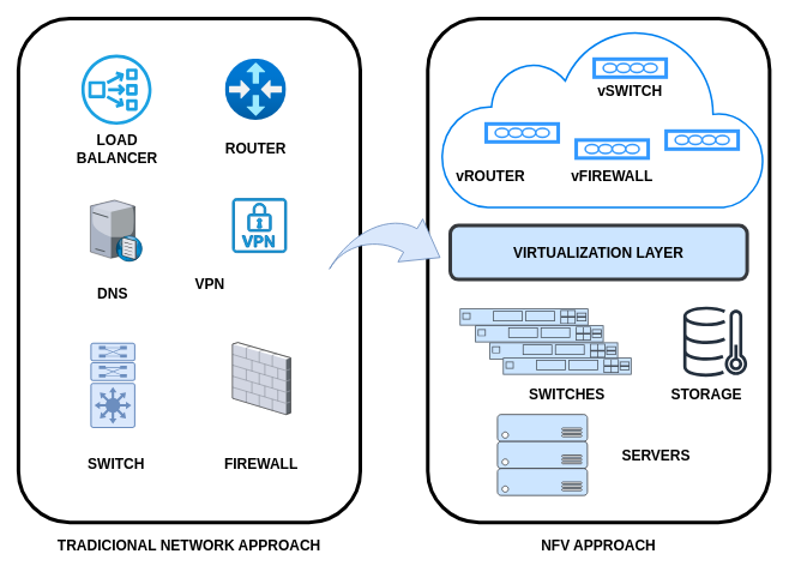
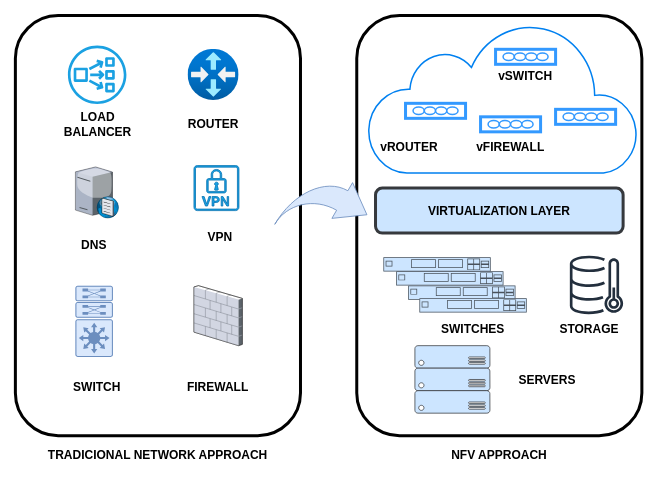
  <mxCell id="0" />
  <mxCell id="1" parent="0" />
  <mxCell id="2" value="" style="rounded=1;whiteSpace=wrap;html=1;strokeWidth=4;" vertex="1" parent="1"><mxGeometry x="475" y="20" width="380" height="560" as="geometry" /></mxCell>
  <mxCell id="3" value="" style="html=1;verticalLabelPosition=bottom;align=center;labelBackgroundColor=#ffffff;verticalAlign=top;strokeWidth=2;strokeColor=#0080F0;shadow=0;dashed=0;shape=mxgraph.ios7.icons.cloud;" vertex="1" parent="1"><mxGeometry x="490" y="29" width="360" height="201" as="geometry" /></mxCell>
  <mxCell id="4" value="" style="rounded=1;whiteSpace=wrap;html=1;strokeWidth=4;" vertex="1" parent="1"><mxGeometry x="20" y="20" width="380" height="560" as="geometry" /></mxCell>
  <mxCell id="5" value="" style="sketch=0;outlineConnect=0;fillColor=#1ba1e2;strokeColor=#006EAF;dashed=0;verticalLabelPosition=bottom;verticalAlign=top;align=center;html=1;fontSize=12;fontStyle=0;aspect=fixed;pointerEvents=1;shape=mxgraph.aws4.network_load_balancer;fontColor=#ffffff;" vertex="1" parent="1"><mxGeometry x="90" y="60" width="78" height="78" as="geometry" /></mxCell>
  <mxCell id="6" value="" style="image;aspect=fixed;html=1;points=[];align=center;fontSize=12;image=img/lib/azure2/networking/Virtual_Router.svg;" vertex="1" parent="1"><mxGeometry x="250" y="65" width="68" height="68" as="geometry" /></mxCell>
  <mxCell id="7" value="" style="sketch=0;pointerEvents=1;shadow=0;dashed=0;html=1;strokeColor=#006EAF;fillColor=#1ba1e2;aspect=fixed;labelPosition=center;verticalLabelPosition=bottom;verticalAlign=top;align=center;outlineConnect=0;shape=mxgraph.vvd.vpn;fontColor=#ffffff;" vertex="1" parent="1"><mxGeometry x="258" y="220" width="60" height="60" as="geometry" /></mxCell>
  <mxCell id="8" value="" style="verticalLabelPosition=bottom;sketch=0;aspect=fixed;html=1;verticalAlign=top;strokeColor=#6c8ebf;align=center;outlineConnect=0;shape=mxgraph.citrix.dns_server;fillColor=#dae8fc;" vertex="1" parent="1"><mxGeometry x="100" y="220" width="57.89" height="70" as="geometry" /></mxCell>
  <mxCell id="9" value="" style="verticalLabelPosition=bottom;sketch=0;aspect=fixed;html=1;verticalAlign=top;strokeColor=#6c8ebf;align=center;outlineConnect=0;shape=mxgraph.citrix.firewall;fillColor=#dae8fc;" vertex="1" parent="1"><mxGeometry x="258" y="380" width="64.52" height="80" as="geometry" /></mxCell>
  <mxCell id="10" value="" style="sketch=0;points=[[0.015,0.015,0],[0.985,0.015,0],[0.985,0.985,0],[0.015,0.985,0],[0.25,0,0],[0.5,0,0],[0.75,0,0],[1,0.25,0],[1,0.5,0],[1,0.75,0],[0.75,1,0],[0.5,1,0],[0.25,1,0],[0,0.75,0],[0,0.5,0],[0,0.25,0]];verticalLabelPosition=bottom;html=1;verticalAlign=top;aspect=fixed;align=center;pointerEvents=1;shape=mxgraph.cisco19.rect;prIcon=l3_switch_with_dual_supervisor;fillColor=#dae8fc;strokeColor=#6c8ebf;" vertex="1" parent="1"><mxGeometry x="100" y="380" width="50" height="95" as="geometry" /></mxCell>
  <mxCell id="11" value="LOAD BALANCER" style="text;html=1;strokeColor=none;fillColor=none;align=center;verticalAlign=middle;whiteSpace=wrap;rounded=0;fontStyle=1;fontSize=16;" vertex="1" parent="1"><mxGeometry x="100" y="150" width="60" height="30" as="geometry" /></mxCell>
  <mxCell id="12" value="ROUTER" style="text;html=1;strokeColor=none;fillColor=none;align=center;verticalAlign=middle;whiteSpace=wrap;rounded=0;fontStyle=1;fontSize=16;" vertex="1" parent="1"><mxGeometry x="254" y="150" width="60" height="30" as="geometry" /></mxCell>
- <mxCell id="13" value="VPN" style="text;html=1;strokeColor=none;fillColor=none;align=center;verticalAlign=middle;whiteSpace=wrap;rounded=0;fontStyle=1;fontSize=16;" vertex="1" parent="1"><mxGeometry x="202.52" y="300" width="60" height="30" as="geometry" /></mxCell>
+ <mxCell id="13" value="VPN" style="text;html=1;strokeColor=none;fillColor=none;align=center;verticalAlign=middle;whiteSpace=wrap;rounded=0;fontStyle=1;fontSize=16;" vertex="1" parent="1"><mxGeometry x="262.52" y="300" width="60" height="30" as="geometry" /></mxCell>
  <mxCell id="14" value="DNS" style="text;html=1;strokeColor=none;fillColor=none;align=center;verticalAlign=middle;whiteSpace=wrap;rounded=0;fontStyle=1;fontSize=16;" vertex="1" parent="1"><mxGeometry x="95" y="310" width="60" height="30" as="geometry" /></mxCell>
  <mxCell id="15" value="SWITCH" style="text;html=1;strokeColor=none;fillColor=none;align=center;verticalAlign=middle;whiteSpace=wrap;rounded=0;fontStyle=1;fontSize=16;" vertex="1" parent="1"><mxGeometry x="98.94" y="500" width="60" height="30" as="geometry" /></mxCell>
  <mxCell id="16" value="FIREWALL" style="text;html=1;strokeColor=none;fillColor=none;align=center;verticalAlign=middle;whiteSpace=wrap;rounded=0;fontStyle=1;fontSize=16;" vertex="1" parent="1"><mxGeometry x="250.39" y="500" width="79.74" height="30" as="geometry" /></mxCell>
  <mxCell id="17" value="" style="html=1;shadow=0;dashed=0;align=center;verticalAlign=middle;shape=mxgraph.arrows2.jumpInArrow;dy=15;dx=38;arrowHead=55;rotation=30;fillColor=#dae8fc;strokeColor=#6c8ebf;" vertex="1" parent="1"><mxGeometry x="384" y="230" width="100" height="100" as="geometry" /></mxCell>
  <mxCell id="18" value="" style="group" vertex="1" connectable="0" parent="1"><mxGeometry x="550" y="142" width="70" height="15" as="geometry" /></mxCell>
  <mxCell id="19" value="" style="rounded=0;whiteSpace=wrap;html=1;strokeWidth=4;strokeColor=#3399FF;" vertex="1" parent="18"><mxGeometry x="-10" y="-5" width="80" height="20" as="geometry" /></mxCell>
  <mxCell id="20" value="" style="ellipse;whiteSpace=wrap;html=1;strokeWidth=2;strokeColor=#3399FF;" vertex="1" parent="18"><mxGeometry width="15" height="10" as="geometry" /></mxCell>
  <mxCell id="21" value="" style="ellipse;whiteSpace=wrap;html=1;strokeWidth=2;strokeColor=#3399FF;" vertex="1" parent="18"><mxGeometry x="15" width="15" height="10" as="geometry" /></mxCell>
  <mxCell id="22" value="" style="ellipse;whiteSpace=wrap;html=1;strokeWidth=2;strokeColor=#3399FF;" vertex="1" parent="18"><mxGeometry x="30" width="15" height="10" as="geometry" /></mxCell>
  <mxCell id="23" value="" style="ellipse;whiteSpace=wrap;html=1;strokeWidth=2;strokeColor=#3399FF;" vertex="1" parent="18"><mxGeometry x="45" width="15" height="10" as="geometry" /></mxCell>
  <mxCell id="24" value="" style="group" vertex="1" connectable="0" parent="1"><mxGeometry x="670" y="70" width="70" height="15" as="geometry" /></mxCell>
  <mxCell id="25" value="" style="rounded=0;whiteSpace=wrap;html=1;strokeWidth=4;strokeColor=#3399FF;" vertex="1" parent="24"><mxGeometry x="-10" y="-5" width="80" height="20" as="geometry" /></mxCell>
  <mxCell id="26" value="" style="ellipse;whiteSpace=wrap;html=1;strokeWidth=2;strokeColor=#3399FF;" vertex="1" parent="24"><mxGeometry width="15" height="10" as="geometry" /></mxCell>
  <mxCell id="27" value="" style="ellipse;whiteSpace=wrap;html=1;strokeWidth=2;strokeColor=#3399FF;" vertex="1" parent="24"><mxGeometry x="15" width="15" height="10" as="geometry" /></mxCell>
  <mxCell id="28" value="" style="ellipse;whiteSpace=wrap;html=1;strokeWidth=2;strokeColor=#3399FF;" vertex="1" parent="24"><mxGeometry x="30" width="15" height="10" as="geometry" /></mxCell>
  <mxCell id="29" value="" style="ellipse;whiteSpace=wrap;html=1;strokeWidth=2;strokeColor=#3399FF;" vertex="1" parent="24"><mxGeometry x="45" width="15" height="10" as="geometry" /></mxCell>
  <mxCell id="30" value="vROUTER" style="text;html=1;strokeColor=none;fillColor=none;align=center;verticalAlign=middle;whiteSpace=wrap;rounded=0;fontStyle=1;fontSize=16;" vertex="1" parent="1"><mxGeometry x="515" y="180" width="60" height="30" as="geometry" /></mxCell>
  <mxCell id="31" value="vSWITCH" style="text;html=1;strokeColor=none;fillColor=none;align=center;verticalAlign=middle;whiteSpace=wrap;rounded=0;fontStyle=1;fontSize=16;" vertex="1" parent="1"><mxGeometry x="670" y="85" width="60" height="30" as="geometry" /></mxCell>
  <mxCell id="32" value="" style="group" vertex="1" connectable="0" parent="1"><mxGeometry x="650" y="160" width="70" height="15" as="geometry" /></mxCell>
  <mxCell id="33" value="" style="rounded=0;whiteSpace=wrap;html=1;strokeWidth=4;strokeColor=#3399FF;" vertex="1" parent="32"><mxGeometry x="-10" y="-5" width="80" height="20" as="geometry" /></mxCell>
  <mxCell id="34" value="" style="ellipse;whiteSpace=wrap;html=1;strokeWidth=2;strokeColor=#3399FF;" vertex="1" parent="32"><mxGeometry width="15" height="10" as="geometry" /></mxCell>
  <mxCell id="35" value="" style="ellipse;whiteSpace=wrap;html=1;strokeWidth=2;strokeColor=#3399FF;" vertex="1" parent="32"><mxGeometry x="15" width="15" height="10" as="geometry" /></mxCell>
  <mxCell id="36" value="" style="ellipse;whiteSpace=wrap;html=1;strokeWidth=2;strokeColor=#3399FF;" vertex="1" parent="32"><mxGeometry x="30" width="15" height="10" as="geometry" /></mxCell>
  <mxCell id="37" value="" style="ellipse;whiteSpace=wrap;html=1;strokeWidth=2;strokeColor=#3399FF;" vertex="1" parent="32"><mxGeometry x="45" width="15" height="10" as="geometry" /></mxCell>
  <mxCell id="38" value="vFIREWALL" style="text;html=1;strokeColor=none;fillColor=none;align=center;verticalAlign=middle;whiteSpace=wrap;rounded=0;fontStyle=1;fontSize=16;" vertex="1" parent="1"><mxGeometry x="650" y="180" width="60" height="30" as="geometry" /></mxCell>
  <mxCell id="39" value="" style="group" vertex="1" connectable="0" parent="1"><mxGeometry x="750" y="150" width="70" height="15" as="geometry" /></mxCell>
  <mxCell id="40" value="" style="rounded=0;whiteSpace=wrap;html=1;strokeWidth=4;strokeColor=#3399FF;" vertex="1" parent="39"><mxGeometry x="-10" y="-5" width="80" height="20" as="geometry" /></mxCell>
  <mxCell id="41" value="" style="ellipse;whiteSpace=wrap;html=1;strokeWidth=2;strokeColor=#3399FF;" vertex="1" parent="39"><mxGeometry width="15" height="10" as="geometry" /></mxCell>
  <mxCell id="42" value="" style="ellipse;whiteSpace=wrap;html=1;strokeWidth=2;strokeColor=#3399FF;" vertex="1" parent="39"><mxGeometry x="15" width="15" height="10" as="geometry" /></mxCell>
  <mxCell id="43" value="" style="ellipse;whiteSpace=wrap;html=1;strokeWidth=2;strokeColor=#3399FF;" vertex="1" parent="39"><mxGeometry x="30" width="15" height="10" as="geometry" /></mxCell>
  <mxCell id="44" value="" style="ellipse;whiteSpace=wrap;html=1;strokeWidth=2;strokeColor=#3399FF;" vertex="1" parent="39"><mxGeometry x="45" width="15" height="10" as="geometry" /></mxCell>
  <mxCell id="45" value="" style="rounded=1;whiteSpace=wrap;html=1;fillColor=#cce5ff;strokeColor=#36393d;strokeWidth=4;" vertex="1" parent="1"><mxGeometry x="500" y="250" width="330" height="60" as="geometry" /></mxCell>
  <mxCell id="46" value="VIRTUALIZATION LAYER" style="text;html=1;strokeColor=none;fillColor=none;align=center;verticalAlign=middle;whiteSpace=wrap;rounded=0;fontSize=16;fontStyle=1" vertex="1" parent="1"><mxGeometry x="555" y="265" width="220" height="30" as="geometry" /></mxCell>
  <mxCell id="47" value="" style="sketch=0;outlineConnect=0;fillColor=#ffcccc;strokeColor=#36393d;dashed=0;verticalLabelPosition=bottom;verticalAlign=top;align=center;html=1;fontSize=12;fontStyle=0;aspect=fixed;pointerEvents=1;shape=mxgraph.aws4.cold_storage;" vertex="1" parent="1"><mxGeometry x="759" y="340" width="71" height="78" as="geometry" /></mxCell>
  <mxCell id="48" value="" style="shape=mxgraph.rack.cisco.cisco_catalyst_blade_switch_3032_for_dell;html=1;labelPosition=right;align=left;spacingLeft=15;dashed=0;shadow=0;fillColor=#cce5ff;rotation=-90;strokeColor=#36393d;strokeWidth=4;" vertex="1" parent="1"><mxGeometry x="572.5" y="280.25" width="19" height="143" as="geometry" /></mxCell>
  <mxCell id="49" value="" style="shape=mxgraph.rack.cisco.cisco_catalyst_blade_switch_3032_for_dell;html=1;labelPosition=right;align=left;spacingLeft=15;dashed=0;shadow=0;fillColor=#cce5ff;rotation=-90;strokeColor=#36393d;strokeWidth=4;" vertex="1" parent="1"><mxGeometry x="589.5" y="298.75" width="19" height="143" as="geometry" /></mxCell>
  <mxCell id="50" value="" style="shape=mxgraph.rack.cisco.cisco_catalyst_blade_switch_3032_for_dell;html=1;labelPosition=right;align=left;spacingLeft=15;dashed=0;shadow=0;fillColor=#cce5ff;rotation=-90;strokeColor=#36393d;strokeWidth=4;" vertex="1" parent="1"><mxGeometry x="605.5" y="317.75" width="19" height="143" as="geometry" /></mxCell>
  <mxCell id="51" value="" style="shape=mxgraph.rack.cisco.cisco_catalyst_blade_switch_3032_for_dell;html=1;labelPosition=right;align=left;spacingLeft=15;dashed=0;shadow=0;fillColor=#cce5ff;rotation=-90;strokeColor=#36393d;strokeWidth=4;" vertex="1" parent="1"><mxGeometry x="620.5" y="334.75" width="19" height="143" as="geometry" /></mxCell>
  <mxCell id="52" value="SWITCHES" style="text;html=1;strokeColor=none;fillColor=none;align=center;verticalAlign=middle;whiteSpace=wrap;rounded=0;fontStyle=1;fontSize=16;" vertex="1" parent="1"><mxGeometry x="600" y="423.25" width="60" height="30" as="geometry" /></mxCell>
  <mxCell id="53" value="STORAGE" style="text;html=1;strokeColor=none;fillColor=none;align=center;verticalAlign=middle;whiteSpace=wrap;rounded=0;fontStyle=1;fontSize=16;" vertex="1" parent="1"><mxGeometry x="755" y="423.25" width="60" height="30" as="geometry" /></mxCell>
  <mxCell id="54" value="" style="sketch=0;aspect=fixed;pointerEvents=1;shadow=0;dashed=0;html=1;strokeColor=#36393d;labelPosition=center;verticalLabelPosition=bottom;verticalAlign=top;align=center;fillColor=#cce5ff;shape=mxgraph.azure.server" vertex="1" parent="1"><mxGeometry x="552.5" y="460" width="100" height="30" as="geometry" /></mxCell>
  <mxCell id="55" value="" style="sketch=0;aspect=fixed;pointerEvents=1;shadow=0;dashed=0;html=1;strokeColor=#36393d;labelPosition=center;verticalLabelPosition=bottom;verticalAlign=top;align=center;fillColor=#cce5ff;shape=mxgraph.azure.server" vertex="1" parent="1"><mxGeometry x="552.5" y="490" width="100" height="30" as="geometry" /></mxCell>
  <mxCell id="56" value="" style="sketch=0;aspect=fixed;pointerEvents=1;shadow=0;dashed=0;html=1;strokeColor=#36393d;labelPosition=center;verticalLabelPosition=bottom;verticalAlign=top;align=center;fillColor=#cce5ff;shape=mxgraph.azure.server" vertex="1" parent="1"><mxGeometry x="552.5" y="520" width="100" height="30" as="geometry" /></mxCell>
  <mxCell id="57" value="SERVERS" style="text;html=1;strokeColor=none;fillColor=none;align=center;verticalAlign=middle;whiteSpace=wrap;rounded=0;fontStyle=1;fontSize=16;" vertex="1" parent="1"><mxGeometry x="699" y="490" width="60" height="30" as="geometry" /></mxCell>
  <mxCell id="58" value="NFV APPROACH" style="text;html=1;strokeColor=none;fillColor=none;align=center;verticalAlign=middle;whiteSpace=wrap;rounded=0;fontStyle=1;fontSize=16;" vertex="1" parent="1"><mxGeometry x="595" y="590" width="140" height="30" as="geometry" /></mxCell>
  <mxCell id="59" value="TRADICIONAL NETWORK APPROACH" style="text;html=1;strokeColor=none;fillColor=none;align=center;verticalAlign=middle;whiteSpace=wrap;rounded=0;fontStyle=1;fontSize=16;" vertex="1" parent="1"><mxGeometry x="60" y="590" width="300" height="30" as="geometry" /></mxCell>
